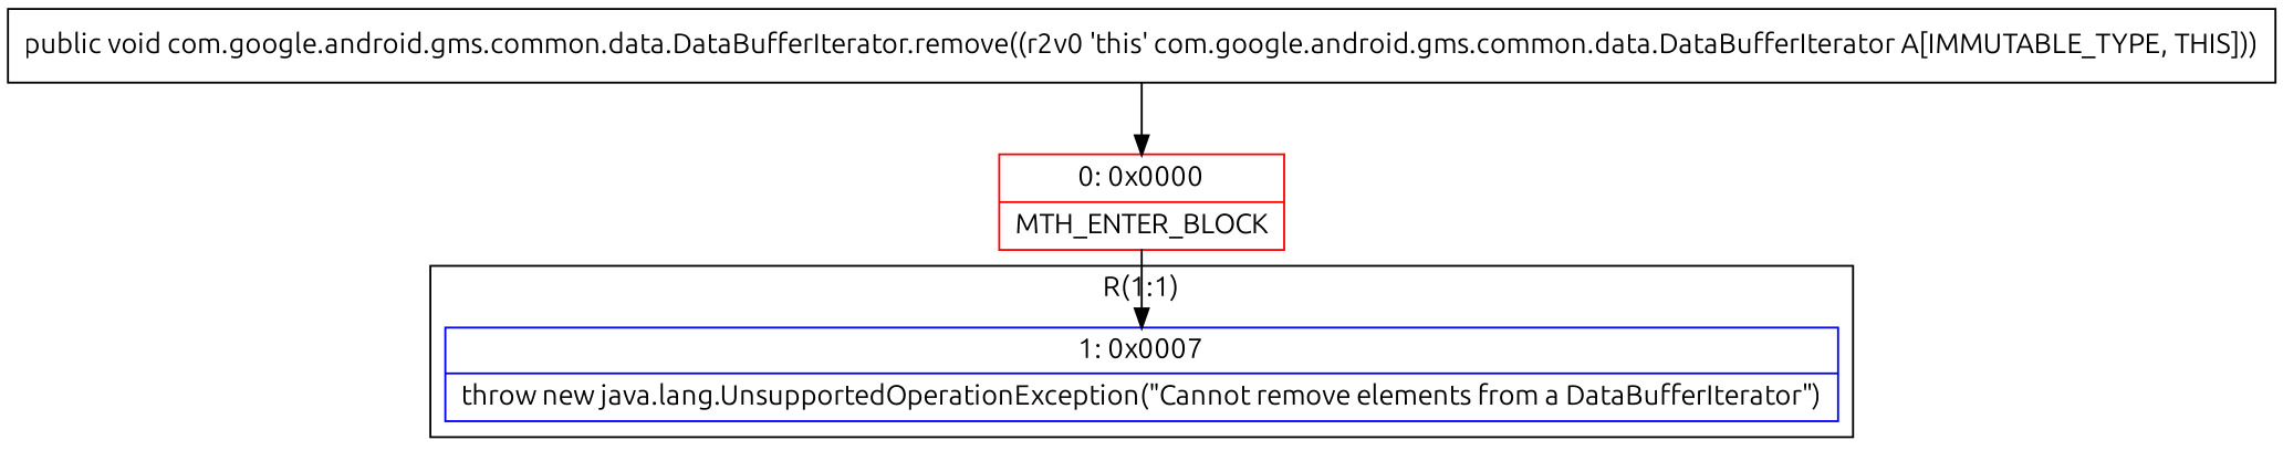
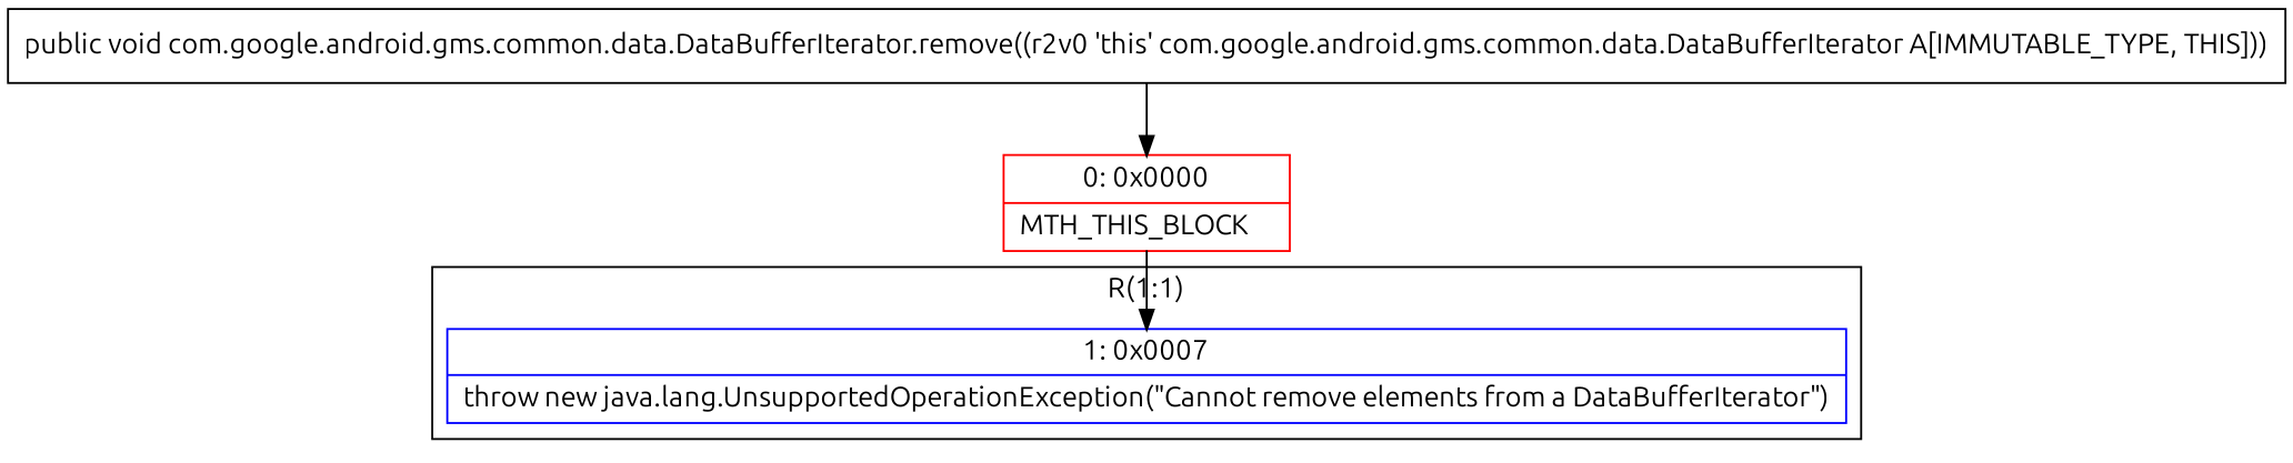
  digraph {
    fontname=Ubuntu
    node [shape=record fontname=Ubuntu]
    edge [fontname=Ubuntu]
    n1 [color=blue label="{1\:\ 0x0007|throw new java.lang.UnsupportedOperationException(\"Cannot remove elements from a DataBufferIterator\")\l}"]
-   n2 [color=red label="{0\:\ 0x0000|MTH_ENTER_BLOCK\l}"]
+   n2 [color=red label="{0\:\ 0x0000|MTH_THIS_BLOCK\l}"]
    n3 [label="{public void com.google.android.gms.common.data.DataBufferIterator.remove((r2v0 'this' com.google.android.gms.common.data.DataBufferIterator A[IMMUTABLE_TYPE, THIS])) }"]
    subgraph cluster_1 {
      label="R(1:1)"
      n1
    }
    n2 -> n1
    n3 -> n2
  }
